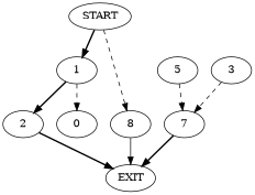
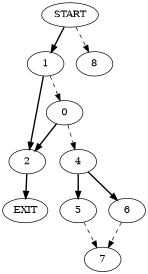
  digraph {
    edge [style=bold]
    n1 [label=START]
    1
    8
    2
    n5 [label=0]
    n6 [label=EXIT]
+   4
    5
-   6 [label=3]
+   6
    7
    n1 -> 1
    n1 -> 8 [style=dashed]
    1 -> 2
    1 -> n5 [style=dashed]
-   8 -> n6 [style=solid]
    2 -> n6
+   n5 -> 2
+   n5 -> 4 [style=dashed]
+   4 -> 5
+   4 -> 6
    5 -> 7 [style=dashed]
    6 -> 7 [style=dashed]
-   7 -> n6
  }
